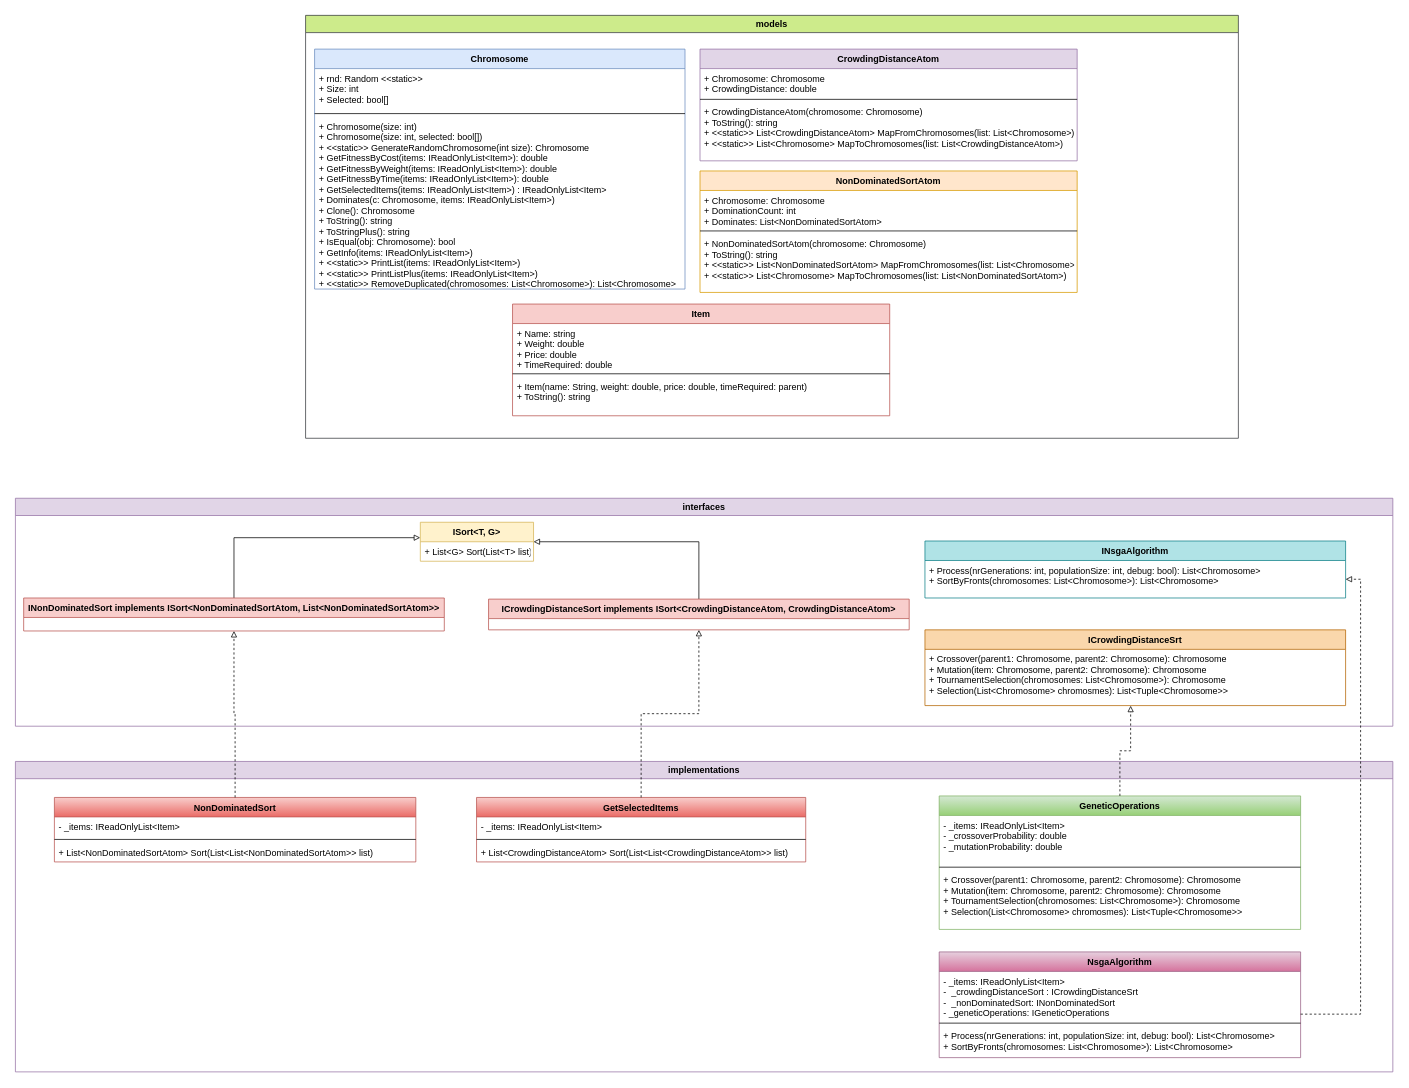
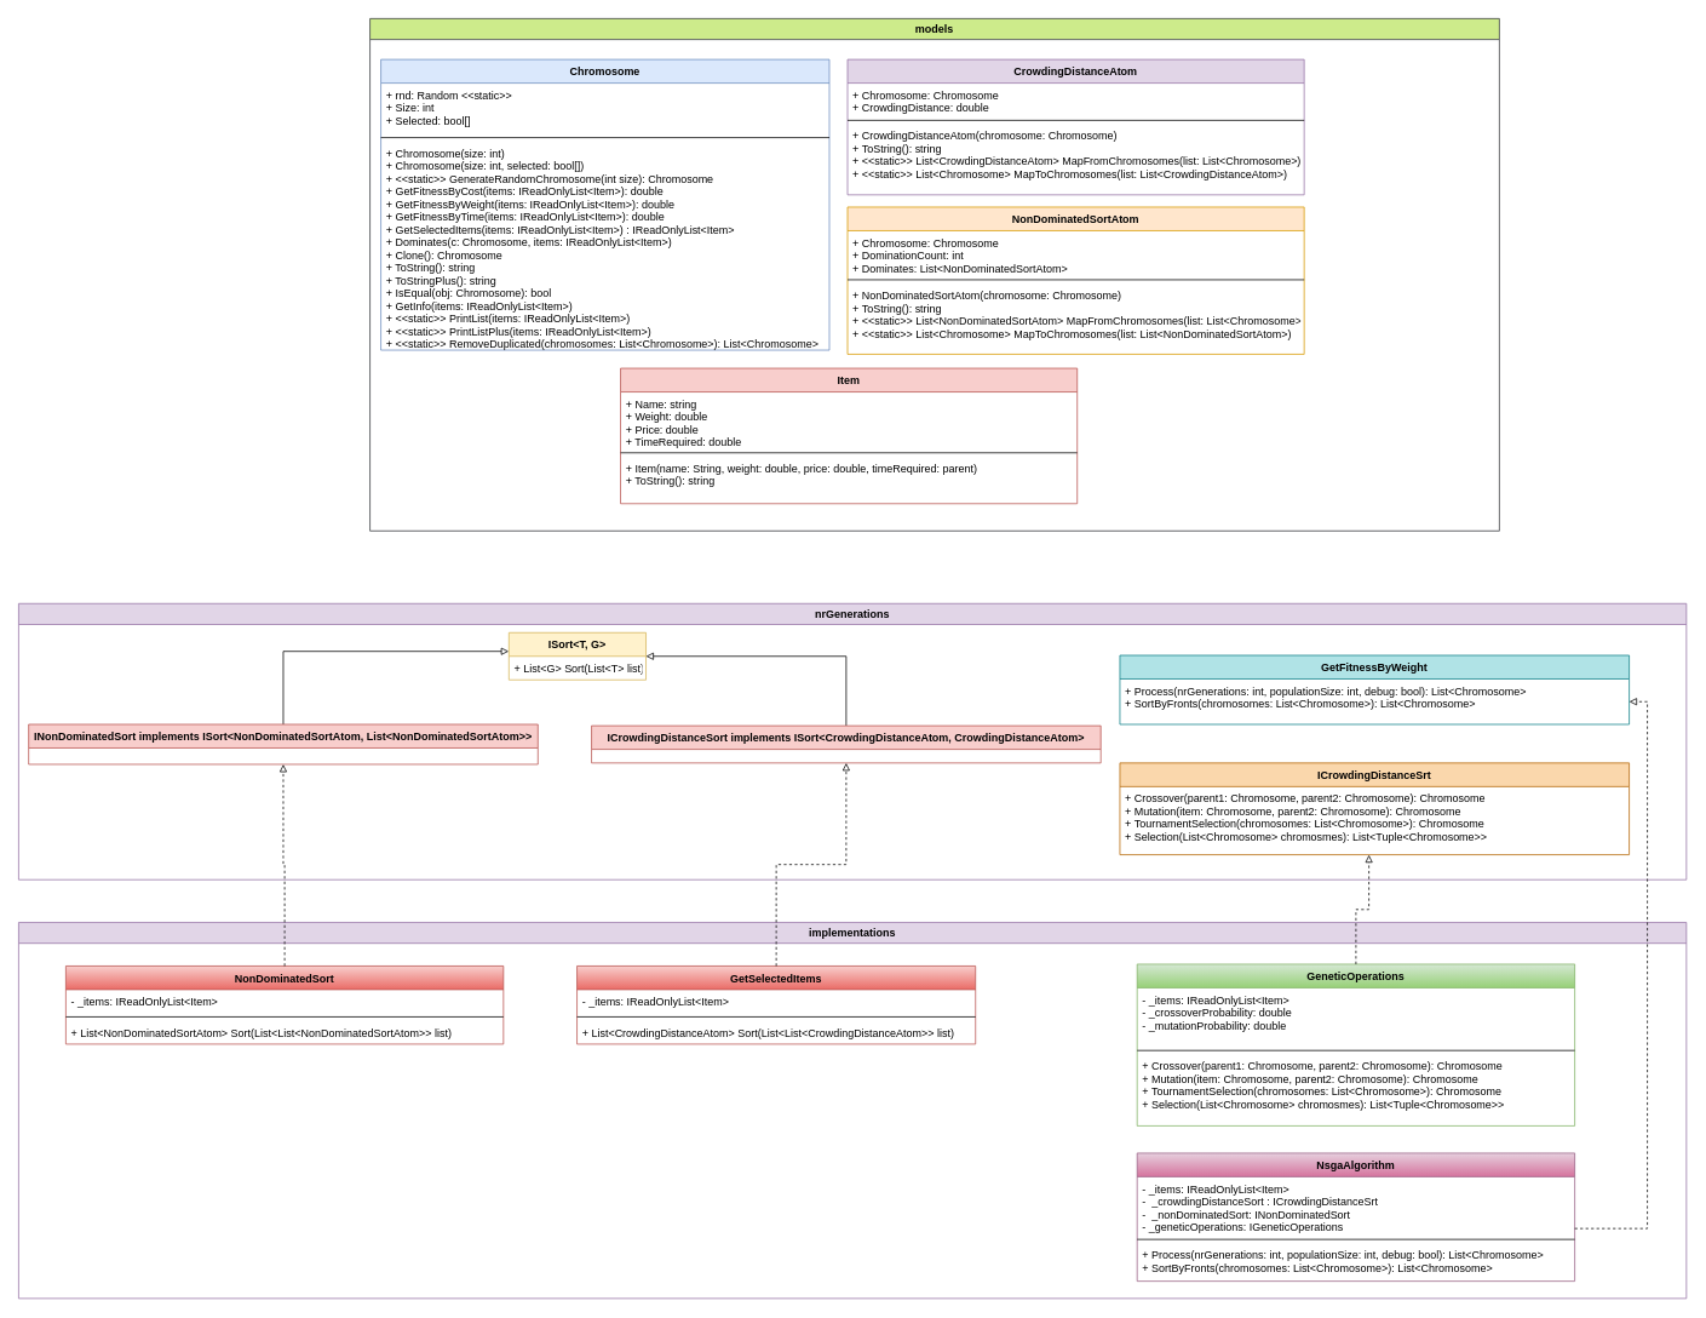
  <mxCell id="0" />
  <mxCell id="1" parent="0" />
  <mxCell id="2" value="models" style="swimlane;strokeColor=#36393d;fillColor=#cdeb8b;" parent="1" vertex="1"><mxGeometry x="407" y="20" width="1244" height="564" as="geometry" /></mxCell>
  <mxCell id="3" value="Chromosome" style="swimlane;fontStyle=1;align=center;verticalAlign=top;childLayout=stackLayout;horizontal=1;startSize=26;horizontalStack=0;resizeParent=1;resizeParentMax=0;resizeLast=0;collapsible=1;marginBottom=0;fillColor=#dae8fc;strokeColor=#6c8ebf;" parent="2" vertex="1"><mxGeometry x="12" y="45" width="494" height="320" as="geometry" /></mxCell>
  <mxCell id="4" value="+ rnd: Random &lt;&lt;static&gt;&gt;&#10;+ Size: int&#10;+ Selected: bool[]" style="text;strokeColor=none;fillColor=none;align=left;verticalAlign=top;spacingLeft=4;spacingRight=4;overflow=hidden;rotatable=0;points=[[0,0.5],[1,0.5]];portConstraint=eastwest;" parent="3" vertex="1"><mxGeometry y="26" width="494" height="56" as="geometry" /></mxCell>
  <mxCell id="5" value="" style="line;strokeWidth=1;fillColor=none;align=left;verticalAlign=middle;spacingTop=-1;spacingLeft=3;spacingRight=3;rotatable=0;labelPosition=right;points=[];portConstraint=eastwest;" parent="3" vertex="1"><mxGeometry y="82" width="494" height="8" as="geometry" /></mxCell>
  <mxCell id="6" value="+ Chromosome(size: int)&#10;+ Chromosome(size: int, selected: bool[])&#10;+ &lt;&lt;static&gt;&gt; GenerateRandomChromosome(int size): Chromosome &#10;+ GetFitnessByCost(items: IReadOnlyList&lt;Item&gt;): double&#10;+ GetFitnessByWeight(items: IReadOnlyList&lt;Item&gt;): double&#10;+ GetFitnessByTime(items: IReadOnlyList&lt;Item&gt;): double&#10;+ GetSelectedItems(items: IReadOnlyList&lt;Item&gt;) : IReadOnlyList&lt;Item&gt;&#10;+ Dominates(c: Chromosome, items: IReadOnlyList&lt;Item&gt;)&#10;+ Clone(): Chromosome&#10;+ ToString(): string&#10;+ ToStringPlus(): string&#10;+ IsEqual(obj: Chromosome): bool&#10;+ GetInfo(items: IReadOnlyList&lt;Item&gt;)&#10;+ &lt;&lt;static&gt;&gt; PrintList(items: IReadOnlyList&lt;Item&gt;)&#10;+ &lt;&lt;static&gt;&gt; PrintListPlus(items: IReadOnlyList&lt;Item&gt;)&#10;+ &lt;&lt;static&gt;&gt; RemoveDuplicated(chromosomes: List&lt;Chromosome&gt;): List&lt;Chromosome&gt;&#10;" style="text;strokeColor=none;fillColor=none;align=left;verticalAlign=top;spacingLeft=4;spacingRight=4;overflow=hidden;rotatable=0;points=[[0,0.5],[1,0.5]];portConstraint=eastwest;" parent="3" vertex="1"><mxGeometry y="90" width="494" height="230" as="geometry" /></mxCell>
  <mxCell id="7" value="CrowdingDistanceAtom" style="swimlane;fontStyle=1;align=center;verticalAlign=top;childLayout=stackLayout;horizontal=1;startSize=26;horizontalStack=0;resizeParent=1;resizeParentMax=0;resizeLast=0;collapsible=1;marginBottom=0;fillColor=#e1d5e7;strokeColor=#9673a6;" parent="2" vertex="1"><mxGeometry x="526" y="45" width="503" height="149" as="geometry" /></mxCell>
  <mxCell id="8" value="+ Chromosome: Chromosome&#10;+ CrowdingDistance: double" style="text;strokeColor=none;fillColor=none;align=left;verticalAlign=top;spacingLeft=4;spacingRight=4;overflow=hidden;rotatable=0;points=[[0,0.5],[1,0.5]];portConstraint=eastwest;" parent="7" vertex="1"><mxGeometry y="26" width="503" height="37" as="geometry" /></mxCell>
  <mxCell id="9" value="" style="line;strokeWidth=1;fillColor=none;align=left;verticalAlign=middle;spacingTop=-1;spacingLeft=3;spacingRight=3;rotatable=0;labelPosition=right;points=[];portConstraint=eastwest;" parent="7" vertex="1"><mxGeometry y="63" width="503" height="8" as="geometry" /></mxCell>
  <mxCell id="10" value="+ CrowdingDistanceAtom(chromosome: Chromosome)&#10;+ ToString(): string&#10;+ &lt;&lt;static&gt;&gt; List&lt;CrowdingDistanceAtom&gt; MapFromChromosomes(list: List&lt;Chromosome&gt;)&#10;+ &lt;&lt;static&gt;&gt; List&lt;Chromosome&gt; MapToChromosomes(list: List&lt;CrowdingDistanceAtom&gt;)&#10;" style="text;strokeColor=none;fillColor=none;align=left;verticalAlign=top;spacingLeft=4;spacingRight=4;overflow=hidden;rotatable=0;points=[[0,0.5],[1,0.5]];portConstraint=eastwest;" parent="7" vertex="1"><mxGeometry y="71" width="503" height="78" as="geometry" /></mxCell>
  <mxCell id="11" value="NonDominatedSortAtom" style="swimlane;fontStyle=1;align=center;verticalAlign=top;childLayout=stackLayout;horizontal=1;startSize=26;horizontalStack=0;resizeParent=1;resizeParentMax=0;resizeLast=0;collapsible=1;marginBottom=0;fillColor=#ffe6cc;strokeColor=#d79b00;" parent="2" vertex="1"><mxGeometry x="526" y="207.5" width="503" height="162" as="geometry" /></mxCell>
  <mxCell id="12" value="+ Chromosome: Chromosome&#10;+ DominationCount: int&#10;+ Dominates: List&lt;NonDominatedSortAtom&gt;" style="text;strokeColor=none;fillColor=none;align=left;verticalAlign=top;spacingLeft=4;spacingRight=4;overflow=hidden;rotatable=0;points=[[0,0.5],[1,0.5]];portConstraint=eastwest;" parent="11" vertex="1"><mxGeometry y="26" width="503" height="50" as="geometry" /></mxCell>
  <mxCell id="13" value="" style="line;strokeWidth=1;fillColor=none;align=left;verticalAlign=middle;spacingTop=-1;spacingLeft=3;spacingRight=3;rotatable=0;labelPosition=right;points=[];portConstraint=eastwest;" parent="11" vertex="1"><mxGeometry y="76" width="503" height="8" as="geometry" /></mxCell>
  <mxCell id="14" value="+ NonDominatedSortAtom(chromosome: Chromosome)&#10;+ ToString(): string&#10;+ &lt;&lt;static&gt;&gt; List&lt;NonDominatedSortAtom&gt; MapFromChromosomes(list: List&lt;Chromosome&gt;)&#10;+ &lt;&lt;static&gt;&gt; List&lt;Chromosome&gt; MapToChromosomes(list: List&lt;NonDominatedSortAtom&gt;)&#10;" style="text;strokeColor=none;fillColor=none;align=left;verticalAlign=top;spacingLeft=4;spacingRight=4;overflow=hidden;rotatable=0;points=[[0,0.5],[1,0.5]];portConstraint=eastwest;" parent="11" vertex="1"><mxGeometry y="84" width="503" height="78" as="geometry" /></mxCell>
  <mxCell id="15" value="Item" style="swimlane;fontStyle=1;align=center;verticalAlign=top;childLayout=stackLayout;horizontal=1;startSize=26;horizontalStack=0;resizeParent=1;resizeParentMax=0;resizeLast=0;collapsible=1;marginBottom=0;fillColor=#f8cecc;strokeColor=#b85450;" parent="2" vertex="1"><mxGeometry x="276" y="385" width="503" height="149" as="geometry" /></mxCell>
  <mxCell id="16" value="+ Name: string&#10;+ Weight: double&#10;+ Price: double&#10;+ TimeRequired: double" style="text;strokeColor=none;fillColor=none;align=left;verticalAlign=top;spacingLeft=4;spacingRight=4;overflow=hidden;rotatable=0;points=[[0,0.5],[1,0.5]];portConstraint=eastwest;" parent="15" vertex="1"><mxGeometry y="26" width="503" height="63" as="geometry" /></mxCell>
  <mxCell id="17" value="" style="line;strokeWidth=1;fillColor=none;align=left;verticalAlign=middle;spacingTop=-1;spacingLeft=3;spacingRight=3;rotatable=0;labelPosition=right;points=[];portConstraint=eastwest;" parent="15" vertex="1"><mxGeometry y="89" width="503" height="8" as="geometry" /></mxCell>
  <mxCell id="18" value="+ Item(name: String, weight: double, price: double, timeRequired: parent)&#10;+ ToString(): string" style="text;strokeColor=none;fillColor=none;align=left;verticalAlign=top;spacingLeft=4;spacingRight=4;overflow=hidden;rotatable=0;points=[[0,0.5],[1,0.5]];portConstraint=eastwest;" parent="15" vertex="1"><mxGeometry y="97" width="503" height="52" as="geometry" /></mxCell>
- <mxCell id="19" value="interfaces" style="swimlane;strokeColor=#9673a6;fillColor=#e1d5e7;startSize=23;" parent="1" vertex="1"><mxGeometry x="20" y="664" width="1837" height="304" as="geometry" /></mxCell>
+ <mxCell id="19" value="nrGenerations" style="swimlane;strokeColor=#9673a6;fillColor=#e1d5e7;startSize=23;" parent="1" vertex="1"><mxGeometry x="20" y="664" width="1837" height="304" as="geometry" /></mxCell>
  <mxCell id="20" style="edgeStyle=orthogonalEdgeStyle;rounded=0;orthogonalLoop=1;jettySize=auto;html=1;endArrow=block;endFill=0;entryX=1;entryY=0.5;entryDx=0;entryDy=0;" edge="1" parent="19" source="21" target="26"><mxGeometry relative="1" as="geometry" /></mxCell>
  <mxCell id="21" value="ICrowdingDistanceSort implements ISort&lt;CrowdingDistanceAtom, CrowdingDistanceAtom&gt;" style="swimlane;fontStyle=1;childLayout=stackLayout;horizontal=1;startSize=26;fillColor=#f8cecc;horizontalStack=0;resizeParent=1;resizeParentMax=0;resizeLast=0;collapsible=1;marginBottom=0;strokeColor=#b85450;" parent="19" vertex="1"><mxGeometry x="631" y="134.5" width="561" height="41" as="geometry" /></mxCell>
  <mxCell id="22" style="edgeStyle=orthogonalEdgeStyle;rounded=0;orthogonalLoop=1;jettySize=auto;html=1;entryX=-0.001;entryY=0.396;entryDx=0;entryDy=0;entryPerimeter=0;endArrow=block;endFill=0;" edge="1" parent="19" source="23" target="26"><mxGeometry relative="1" as="geometry" /></mxCell>
  <mxCell id="23" value="INonDominatedSort implements ISort&lt;NonDominatedSortAtom, List&lt;NonDominatedSortAtom&gt;&gt;" style="swimlane;fontStyle=1;childLayout=stackLayout;horizontal=1;startSize=26;fillColor=#f8cecc;horizontalStack=0;resizeParent=1;resizeParentMax=0;resizeLast=0;collapsible=1;marginBottom=0;strokeColor=#b85450;" vertex="1" parent="19"><mxGeometry x="11" y="133" width="561" height="44" as="geometry" /></mxCell>
- <mxCell id="24" value="INsgaAlgorithm" style="swimlane;fontStyle=1;childLayout=stackLayout;horizontal=1;startSize=26;fillColor=#b0e3e6;horizontalStack=0;resizeParent=1;resizeParentMax=0;resizeLast=0;collapsible=1;marginBottom=0;strokeColor=#0e8088;" vertex="1" parent="19"><mxGeometry x="1213" y="57" width="561" height="76" as="geometry" /></mxCell>
+ <mxCell id="24" value="GetFitnessByWeight" style="swimlane;fontStyle=1;childLayout=stackLayout;horizontal=1;startSize=26;fillColor=#b0e3e6;horizontalStack=0;resizeParent=1;resizeParentMax=0;resizeLast=0;collapsible=1;marginBottom=0;strokeColor=#0e8088;" vertex="1" parent="19"><mxGeometry x="1213" y="57" width="561" height="76" as="geometry" /></mxCell>
  <mxCell id="25" value="+ Process(nrGenerations: int, populationSize: int, debug: bool): List&lt;Chromosome&gt;&#10;+ SortByFronts(chromosomes: List&lt;Chromosome&gt;): List&lt;Chromosome&gt;" style="text;strokeColor=none;fillColor=none;align=left;verticalAlign=top;spacingLeft=4;spacingRight=4;overflow=hidden;rotatable=0;points=[[0,0.5],[1,0.5]];portConstraint=eastwest;" vertex="1" parent="24"><mxGeometry y="26" width="561" height="50" as="geometry" /></mxCell>
  <mxCell id="26" value="ISort&lt;T, G&gt;" style="swimlane;fontStyle=1;childLayout=stackLayout;horizontal=1;startSize=26;fillColor=#fff2cc;horizontalStack=0;resizeParent=1;resizeParentMax=0;resizeLast=0;collapsible=1;marginBottom=0;strokeColor=#d6b656;" vertex="1" parent="19"><mxGeometry x="540" y="32" width="151" height="52" as="geometry" /></mxCell>
  <mxCell id="27" value="+ List&lt;G&gt; Sort(List&lt;T&gt; list)" style="text;strokeColor=none;fillColor=none;align=left;verticalAlign=top;spacingLeft=4;spacingRight=4;overflow=hidden;rotatable=0;points=[[0,0.5],[1,0.5]];portConstraint=eastwest;" vertex="1" parent="26"><mxGeometry y="26" width="151" height="26" as="geometry" /></mxCell>
  <mxCell id="28" value="ICrowdingDistanceSrt" style="swimlane;fontStyle=1;childLayout=stackLayout;horizontal=1;startSize=26;fillColor=#fad7ac;horizontalStack=0;resizeParent=1;resizeParentMax=0;resizeLast=0;collapsible=1;marginBottom=0;strokeColor=#b46504;" parent="19" vertex="1"><mxGeometry x="1213" y="175.5" width="561" height="101" as="geometry" /></mxCell>
  <mxCell id="29" value="+ Crossover(parent1: Chromosome, parent2: Chromosome): Chromosome&#10;+ Mutation(item: Chromosome, parent2: Chromosome): Chromosome&#10;+ TournamentSelection(chromosomes: List&lt;Chromosome&gt;): Chromosome&#10;+ Selection(List&lt;Chromosome&gt; chromosmes): List&lt;Tuple&lt;Chromosome&gt;&gt;&#10;" style="text;strokeColor=none;fillColor=none;align=left;verticalAlign=top;spacingLeft=4;spacingRight=4;overflow=hidden;rotatable=0;points=[[0,0.5],[1,0.5]];portConstraint=eastwest;" parent="28" vertex="1"><mxGeometry y="26" width="561" height="75" as="geometry" /></mxCell>
  <mxCell id="30" value="implementations" style="swimlane;strokeColor=#9673a6;fillColor=#e1d5e7;startSize=23;" vertex="1" parent="1"><mxGeometry x="20" y="1015" width="1837" height="414" as="geometry" /></mxCell>
  <mxCell id="31" value="GetSelectedItems" style="swimlane;fontStyle=1;align=center;verticalAlign=top;childLayout=stackLayout;horizontal=1;startSize=26;horizontalStack=0;resizeParent=1;resizeParentMax=0;resizeLast=0;collapsible=1;marginBottom=0;fillColor=#f8cecc;strokeColor=#b85450;gradientColor=#ea6b66;" vertex="1" parent="30"><mxGeometry x="615" y="48" width="439" height="86" as="geometry" /></mxCell>
  <mxCell id="32" value="- _items: IReadOnlyList&lt;Item&gt;" style="text;strokeColor=none;fillColor=none;align=left;verticalAlign=top;spacingLeft=4;spacingRight=4;overflow=hidden;rotatable=0;points=[[0,0.5],[1,0.5]];portConstraint=eastwest;" vertex="1" parent="31"><mxGeometry y="26" width="439" height="26" as="geometry" /></mxCell>
  <mxCell id="33" value="" style="line;strokeWidth=1;fillColor=none;align=left;verticalAlign=middle;spacingTop=-1;spacingLeft=3;spacingRight=3;rotatable=0;labelPosition=right;points=[];portConstraint=eastwest;" vertex="1" parent="31"><mxGeometry y="52" width="439" height="8" as="geometry" /></mxCell>
  <mxCell id="34" value="+ List&lt;CrowdingDistanceAtom&gt; Sort(List&lt;List&lt;CrowdingDistanceAtom&gt;&gt; list)" style="text;strokeColor=none;fillColor=none;align=left;verticalAlign=top;spacingLeft=4;spacingRight=4;overflow=hidden;rotatable=0;points=[[0,0.5],[1,0.5]];portConstraint=eastwest;" vertex="1" parent="31"><mxGeometry y="60" width="439" height="26" as="geometry" /></mxCell>
  <mxCell id="35" value="GeneticOperations" style="swimlane;fontStyle=1;align=center;verticalAlign=top;childLayout=stackLayout;horizontal=1;startSize=26;horizontalStack=0;resizeParent=1;resizeParentMax=0;resizeLast=0;collapsible=1;marginBottom=0;fillColor=#d5e8d4;strokeColor=#82b366;gradientColor=#97d077;" vertex="1" parent="30"><mxGeometry x="1232" y="46" width="482" height="178" as="geometry" /></mxCell>
  <mxCell id="36" value="- _items: IReadOnlyList&lt;Item&gt;&#10;- _crossoverProbability: double&#10;- _mutationProbability: double" style="text;strokeColor=none;fillColor=none;align=left;verticalAlign=top;spacingLeft=4;spacingRight=4;overflow=hidden;rotatable=0;points=[[0,0.5],[1,0.5]];portConstraint=eastwest;" vertex="1" parent="35"><mxGeometry y="26" width="482" height="65" as="geometry" /></mxCell>
  <mxCell id="37" value="" style="line;strokeWidth=1;fillColor=none;align=left;verticalAlign=middle;spacingTop=-1;spacingLeft=3;spacingRight=3;rotatable=0;labelPosition=right;points=[];portConstraint=eastwest;" vertex="1" parent="35"><mxGeometry y="91" width="482" height="8" as="geometry" /></mxCell>
  <mxCell id="38" value="+ Crossover(parent1: Chromosome, parent2: Chromosome): Chromosome&#10;+ Mutation(item: Chromosome, parent2: Chromosome): Chromosome&#10;+ TournamentSelection(chromosomes: List&lt;Chromosome&gt;): Chromosome&#10;+ Selection(List&lt;Chromosome&gt; chromosmes): List&lt;Tuple&lt;Chromosome&gt;&gt;&#10;" style="text;strokeColor=none;fillColor=none;align=left;verticalAlign=top;spacingLeft=4;spacingRight=4;overflow=hidden;rotatable=0;points=[[0,0.5],[1,0.5]];portConstraint=eastwest;" vertex="1" parent="35"><mxGeometry y="99" width="482" height="79" as="geometry" /></mxCell>
  <mxCell id="39" value="NsgaAlgorithm" style="swimlane;fontStyle=1;align=center;verticalAlign=top;childLayout=stackLayout;horizontal=1;startSize=26;horizontalStack=0;resizeParent=1;resizeParentMax=0;resizeLast=0;collapsible=1;marginBottom=0;fillColor=#e6d0de;strokeColor=#996185;gradientColor=#d5739d;" vertex="1" parent="30"><mxGeometry x="1232" y="254" width="482" height="141" as="geometry" /></mxCell>
  <mxCell id="40" value="- _items: IReadOnlyList&lt;Item&gt;&#10;-  _crowdingDistanceSort : ICrowdingDistanceSrt&#10;-  _nonDominatedSort: INonDominatedSort&#10;- _geneticOperations: IGeneticOperations" style="text;strokeColor=none;fillColor=none;align=left;verticalAlign=top;spacingLeft=4;spacingRight=4;overflow=hidden;rotatable=0;points=[[0,0.5],[1,0.5]];portConstraint=eastwest;" vertex="1" parent="39"><mxGeometry y="26" width="482" height="65" as="geometry" /></mxCell>
  <mxCell id="41" value="" style="line;strokeWidth=1;fillColor=none;align=left;verticalAlign=middle;spacingTop=-1;spacingLeft=3;spacingRight=3;rotatable=0;labelPosition=right;points=[];portConstraint=eastwest;" vertex="1" parent="39"><mxGeometry y="91" width="482" height="8" as="geometry" /></mxCell>
  <mxCell id="42" value="+ Process(nrGenerations: int, populationSize: int, debug: bool): List&lt;Chromosome&gt;&#10;+ SortByFronts(chromosomes: List&lt;Chromosome&gt;): List&lt;Chromosome&gt;" style="text;strokeColor=none;fillColor=none;align=left;verticalAlign=top;spacingLeft=4;spacingRight=4;overflow=hidden;rotatable=0;points=[[0,0.5],[1,0.5]];portConstraint=eastwest;" vertex="1" parent="39"><mxGeometry y="99" width="482" height="42" as="geometry" /></mxCell>
  <mxCell id="43" value="NonDominatedSort" style="swimlane;fontStyle=1;align=center;verticalAlign=top;childLayout=stackLayout;horizontal=1;startSize=26;horizontalStack=0;resizeParent=1;resizeParentMax=0;resizeLast=0;collapsible=1;marginBottom=0;fillColor=#f8cecc;strokeColor=#b85450;gradientColor=#ea6b66;" vertex="1" parent="30"><mxGeometry x="52" y="48" width="482" height="86" as="geometry" /></mxCell>
  <mxCell id="44" value="- _items: IReadOnlyList&lt;Item&gt;" style="text;strokeColor=none;fillColor=none;align=left;verticalAlign=top;spacingLeft=4;spacingRight=4;overflow=hidden;rotatable=0;points=[[0,0.5],[1,0.5]];portConstraint=eastwest;" vertex="1" parent="43"><mxGeometry y="26" width="482" height="26" as="geometry" /></mxCell>
  <mxCell id="45" value="" style="line;strokeWidth=1;fillColor=none;align=left;verticalAlign=middle;spacingTop=-1;spacingLeft=3;spacingRight=3;rotatable=0;labelPosition=right;points=[];portConstraint=eastwest;" vertex="1" parent="43"><mxGeometry y="52" width="482" height="8" as="geometry" /></mxCell>
  <mxCell id="46" value="+ List&lt;NonDominatedSortAtom&gt; Sort(List&lt;List&lt;NonDominatedSortAtom&gt;&gt; list)" style="text;strokeColor=none;fillColor=none;align=left;verticalAlign=top;spacingLeft=4;spacingRight=4;overflow=hidden;rotatable=0;points=[[0,0.5],[1,0.5]];portConstraint=eastwest;" vertex="1" parent="43"><mxGeometry y="60" width="482" height="26" as="geometry" /></mxCell>
  <mxCell id="47" style="edgeStyle=orthogonalEdgeStyle;rounded=0;orthogonalLoop=1;jettySize=auto;html=1;entryX=0.5;entryY=1;entryDx=0;entryDy=0;endArrow=block;endFill=0;dashed=1;" edge="1" parent="1" source="31" target="21"><mxGeometry relative="1" as="geometry" /></mxCell>
  <mxCell id="48" style="edgeStyle=orthogonalEdgeStyle;rounded=0;orthogonalLoop=1;jettySize=auto;html=1;entryX=0.5;entryY=1;entryDx=0;entryDy=0;dashed=1;endArrow=block;endFill=0;exitX=0.5;exitY=0;exitDx=0;exitDy=0;" edge="1" parent="1" source="43" target="23"><mxGeometry relative="1" as="geometry"><mxPoint x="809" y="1063" as="sourcePoint" /><Array as="points"><mxPoint x="313" y="951" /><mxPoint x="312" y="951" /></Array></mxGeometry></mxCell>
  <mxCell id="49" style="edgeStyle=orthogonalEdgeStyle;rounded=0;orthogonalLoop=1;jettySize=auto;html=1;entryX=0.489;entryY=1.002;entryDx=0;entryDy=0;entryPerimeter=0;dashed=1;endArrow=block;endFill=0;" edge="1" parent="1" source="35" target="29"><mxGeometry relative="1" as="geometry" /></mxCell>
  <mxCell id="50" style="edgeStyle=orthogonalEdgeStyle;rounded=0;orthogonalLoop=1;jettySize=auto;html=1;entryX=1;entryY=0.5;entryDx=0;entryDy=0;dashed=1;endArrow=block;endFill=0;" edge="1" parent="1" source="39" target="25"><mxGeometry relative="1" as="geometry"><Array as="points"><mxPoint x="1814" y="1352" /><mxPoint x="1814" y="772" /></Array></mxGeometry></mxCell>
